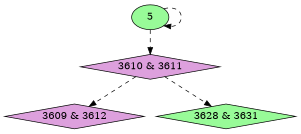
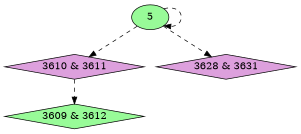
  digraph {
    node [fillcolor=palegreen shape=diamond style=filled]
    edge [style=dashed]
-   n1 [fillcolor=plum label="3609 & 3612"]
+   n1 [label="3609 & 3612"]
    n2 [fillcolor=plum label="3610 & 3611"]
-   n3 [label="3628 & 3631"]
+   n3 [fillcolor=plum label="3628 & 3631"]
    n4 [label=5 shape=""]
    n2 -> n1
-   n2 -> n3
+   n4 -> n3
    n4 -> n2
    n4 -> n4
  }
